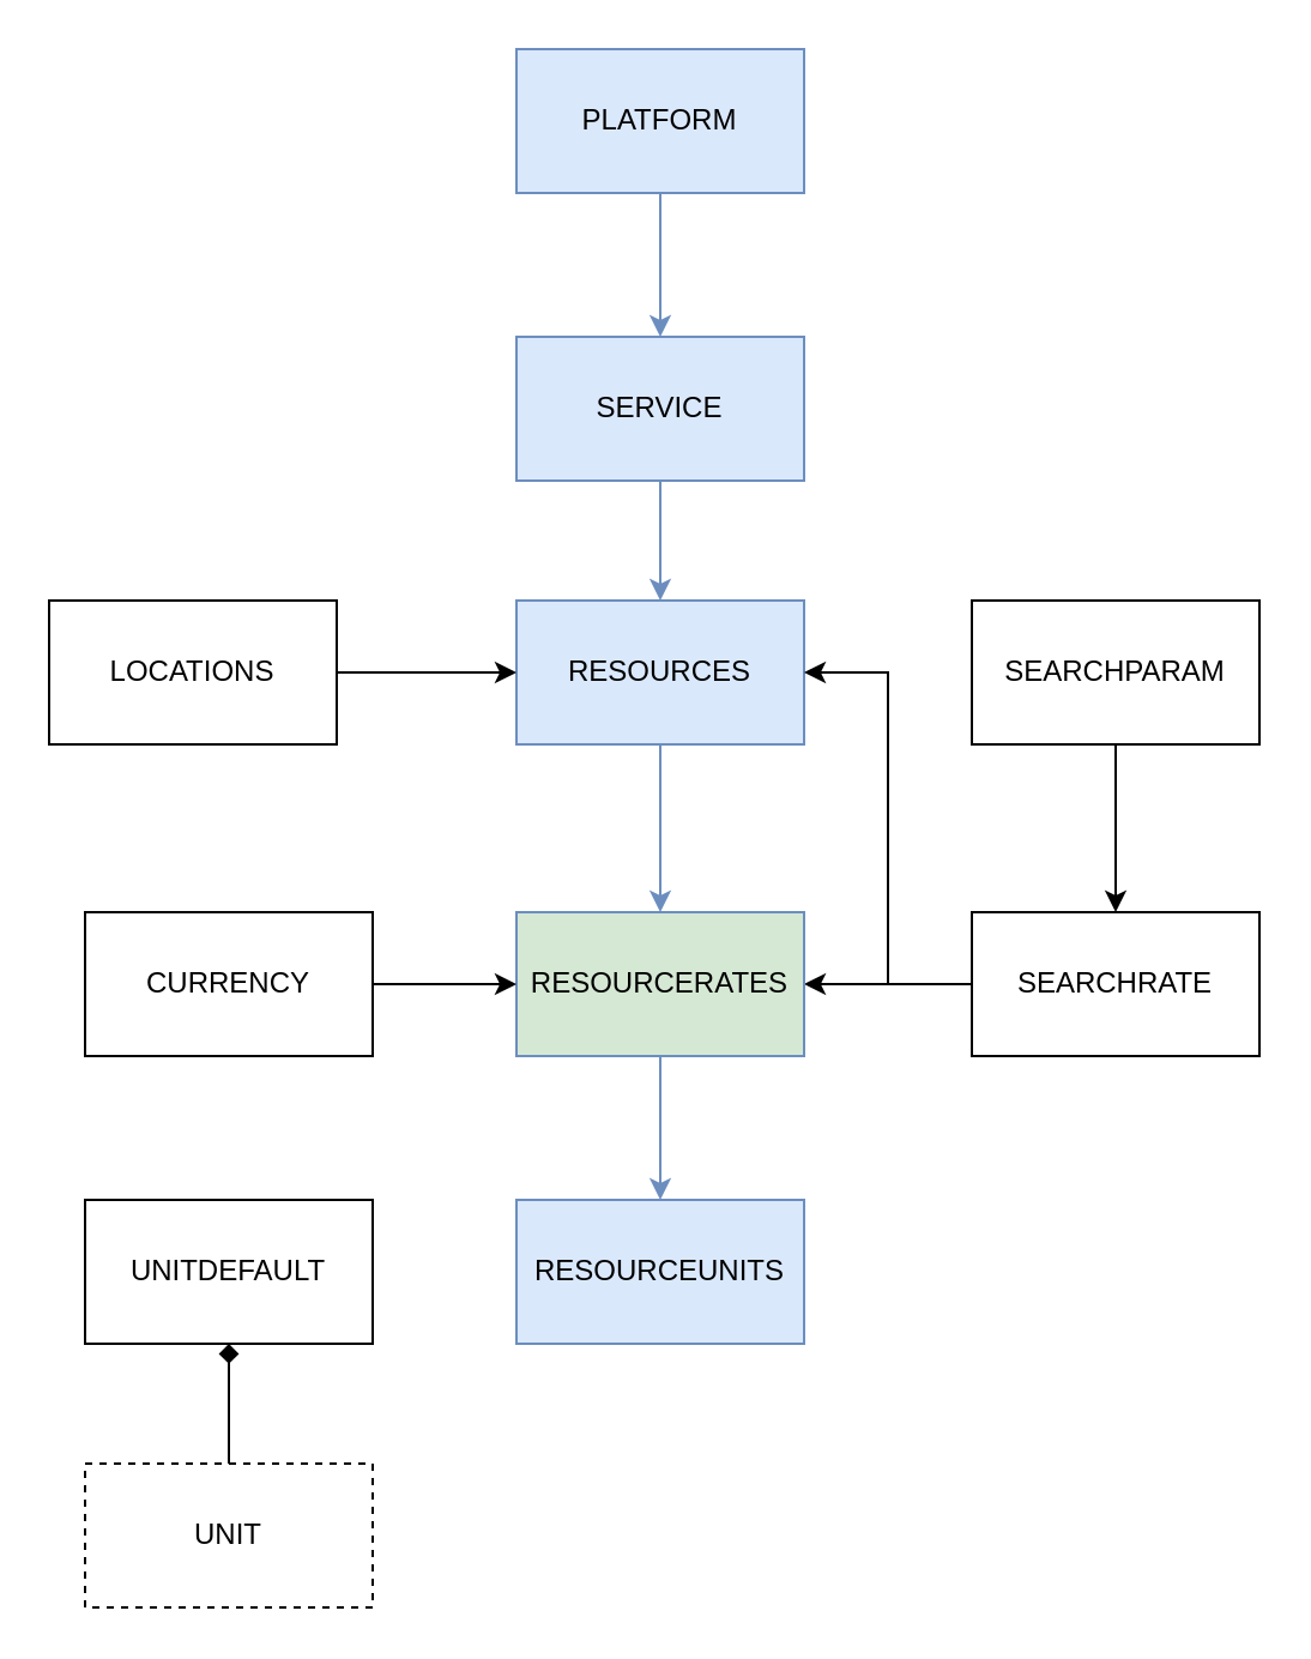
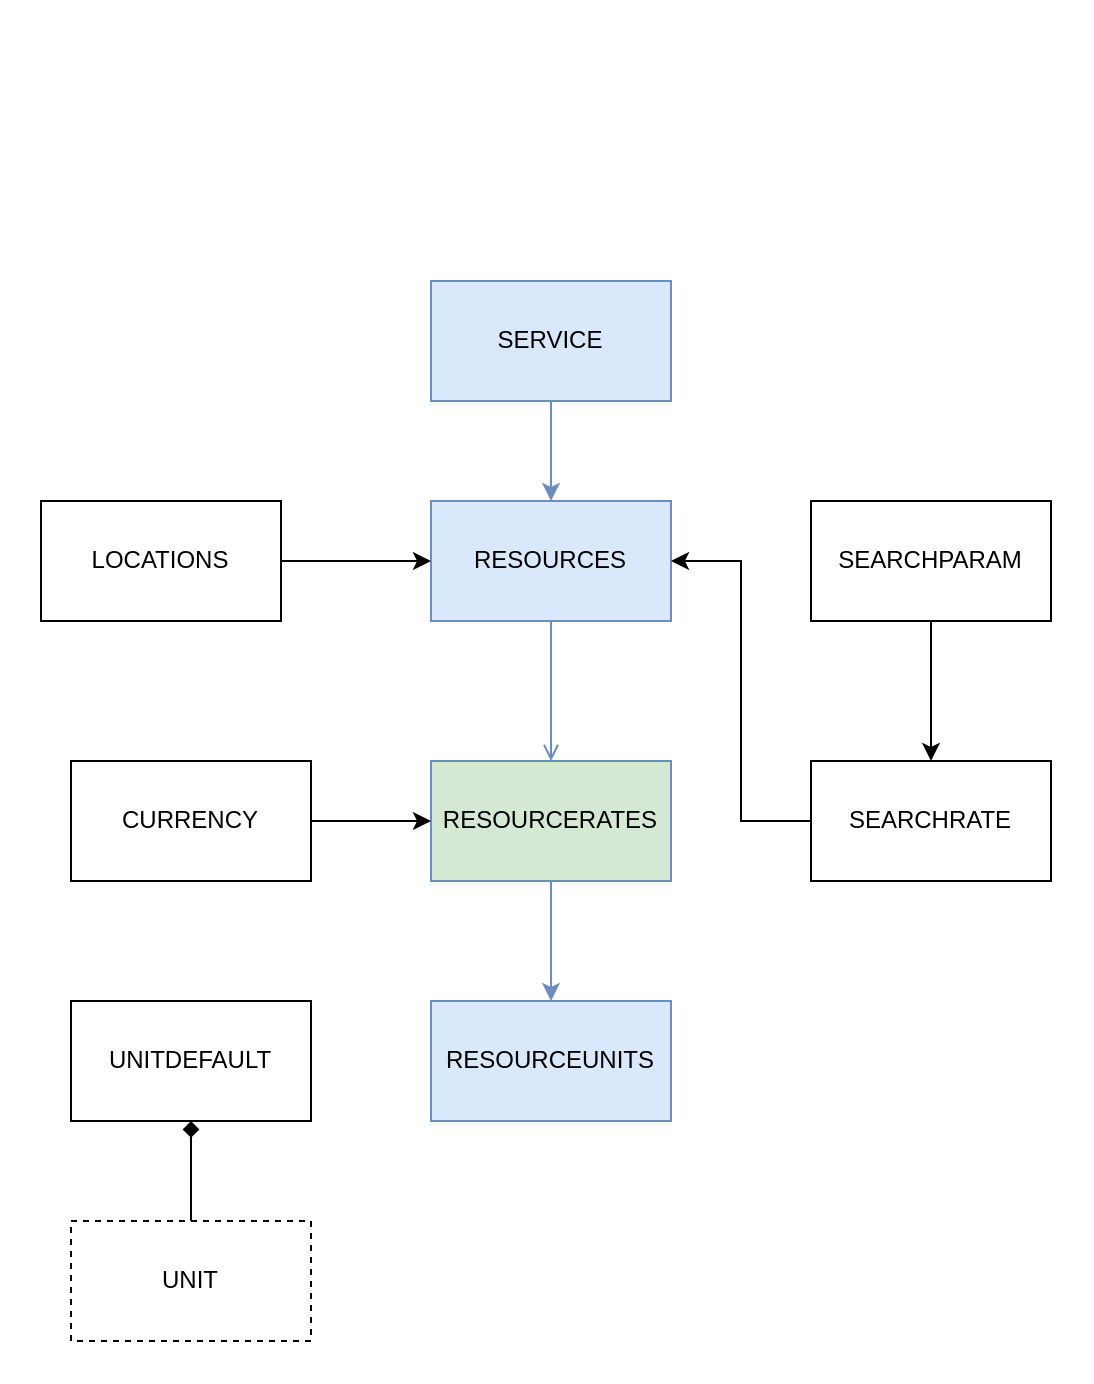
  <mxCell id="0" />
  <mxCell id="1" parent="0" />
- <mxCell id="2" value="" style="edgeStyle=orthogonalEdgeStyle;rounded=0;orthogonalLoop=1;jettySize=auto;html=1;fillColor=#dae8fc;strokeColor=#6c8ebf;" edge="1" parent="1" source="3" target="7"><mxGeometry relative="1" as="geometry" /></mxCell>
- <mxCell id="3" value="PLATFORM" style="rounded=0;whiteSpace=wrap;html=1;fillColor=#dae8fc;strokeColor=#6c8ebf;" vertex="1" parent="1"><mxGeometry x="215" y="20" width="120" height="60" as="geometry" /></mxCell>
- <mxCell id="4" value="" style="edgeStyle=orthogonalEdgeStyle;rounded=0;orthogonalLoop=1;jettySize=auto;html=1;fillColor=#dae8fc;strokeColor=#6c8ebf;" edge="1" parent="1" source="5" target="16"><mxGeometry relative="1" as="geometry" /></mxCell>
+ <mxCell id="4" value="" style="edgeStyle=orthogonalEdgeStyle;rounded=0;orthogonalLoop=1;jettySize=auto;html=1;fillColor=#dae8fc;strokeColor=#6c8ebf;endArrow=open;" edge="1" parent="1" source="5" target="16"><mxGeometry relative="1" as="geometry" /></mxCell>
  <mxCell id="5" value="RESOURCES" style="rounded=0;whiteSpace=wrap;html=1;fillColor=#dae8fc;strokeColor=#6c8ebf;" vertex="1" parent="1"><mxGeometry x="215" y="250" width="120" height="60" as="geometry" /></mxCell>
  <mxCell id="6" value="" style="edgeStyle=orthogonalEdgeStyle;rounded=0;orthogonalLoop=1;jettySize=auto;html=1;fillColor=#dae8fc;strokeColor=#6c8ebf;" edge="1" parent="1" source="7" target="5"><mxGeometry relative="1" as="geometry" /></mxCell>
  <mxCell id="7" value="SERVICE" style="rounded=0;whiteSpace=wrap;html=1;fillColor=#dae8fc;strokeColor=#6c8ebf;" vertex="1" parent="1"><mxGeometry x="215" y="140" width="120" height="60" as="geometry" /></mxCell>
  <mxCell id="8" value="" style="edgeStyle=orthogonalEdgeStyle;rounded=0;orthogonalLoop=1;jettySize=auto;html=1;" edge="1" parent="1" source="9" target="5"><mxGeometry relative="1" as="geometry" /></mxCell>
  <mxCell id="9" value="LOCATIONS" style="rounded=0;whiteSpace=wrap;html=1;" vertex="1" parent="1"><mxGeometry x="20" y="250" width="120" height="60" as="geometry" /></mxCell>
  <mxCell id="10" value="" style="edgeStyle=orthogonalEdgeStyle;rounded=0;orthogonalLoop=1;jettySize=auto;html=1;" edge="1" parent="1" source="11" target="14"><mxGeometry relative="1" as="geometry" /></mxCell>
  <mxCell id="11" value="SEARCHPARAM" style="rounded=0;whiteSpace=wrap;html=1;" vertex="1" parent="1"><mxGeometry x="405" y="250" width="120" height="60" as="geometry" /></mxCell>
- <mxCell id="12" value="" style="edgeStyle=orthogonalEdgeStyle;rounded=0;orthogonalLoop=1;jettySize=auto;html=1;" edge="1" parent="1" source="14" target="16"><mxGeometry relative="1" as="geometry" /></mxCell>
  <mxCell id="13" style="edgeStyle=orthogonalEdgeStyle;rounded=0;orthogonalLoop=1;jettySize=auto;html=1;entryX=1;entryY=0.5;entryDx=0;entryDy=0;" edge="1" parent="1" source="14" target="5"><mxGeometry relative="1" as="geometry" /></mxCell>
  <mxCell id="14" value="SEARCHRATE" style="rounded=0;whiteSpace=wrap;html=1;" vertex="1" parent="1"><mxGeometry x="405" y="380" width="120" height="60" as="geometry" /></mxCell>
  <mxCell id="15" value="" style="edgeStyle=orthogonalEdgeStyle;rounded=0;orthogonalLoop=1;jettySize=auto;html=1;fillColor=#dae8fc;strokeColor=#6c8ebf;" edge="1" parent="1" source="16" target="17"><mxGeometry relative="1" as="geometry" /></mxCell>
  <mxCell id="16" value="RESOURCERATES" style="rounded=0;whiteSpace=wrap;html=1;fillColor=#d5e8d4;strokeColor=#6c8ebf;" vertex="1" parent="1"><mxGeometry x="215" y="380" width="120" height="60" as="geometry" /></mxCell>
  <mxCell id="17" value="RESOURCEUNITS" style="rounded=0;whiteSpace=wrap;html=1;fillColor=#dae8fc;strokeColor=#6c8ebf;" vertex="1" parent="1"><mxGeometry x="215" y="500" width="120" height="60" as="geometry" /></mxCell>
  <mxCell id="18" value="" style="edgeStyle=orthogonalEdgeStyle;rounded=0;orthogonalLoop=1;jettySize=auto;html=1;endArrow=diamond;" edge="1" parent="1" source="19" target="20"><mxGeometry relative="1" as="geometry" /></mxCell>
  <mxCell id="19" value="UNIT" style="rounded=0;whiteSpace=wrap;html=1;dashed=1;" vertex="1" parent="1"><mxGeometry x="35" y="610" width="120" height="60" as="geometry" /></mxCell>
  <mxCell id="20" value="UNITDEFAULT" style="rounded=0;whiteSpace=wrap;html=1;" vertex="1" parent="1"><mxGeometry x="35" y="500" width="120" height="60" as="geometry" /></mxCell>
  <mxCell id="21" value="" style="edgeStyle=orthogonalEdgeStyle;rounded=0;orthogonalLoop=1;jettySize=auto;html=1;" edge="1" parent="1" source="22" target="16"><mxGeometry relative="1" as="geometry" /></mxCell>
  <mxCell id="22" value="CURRENCY" style="rounded=0;whiteSpace=wrap;html=1;" vertex="1" parent="1"><mxGeometry x="35" y="380" width="120" height="60" as="geometry" /></mxCell>
